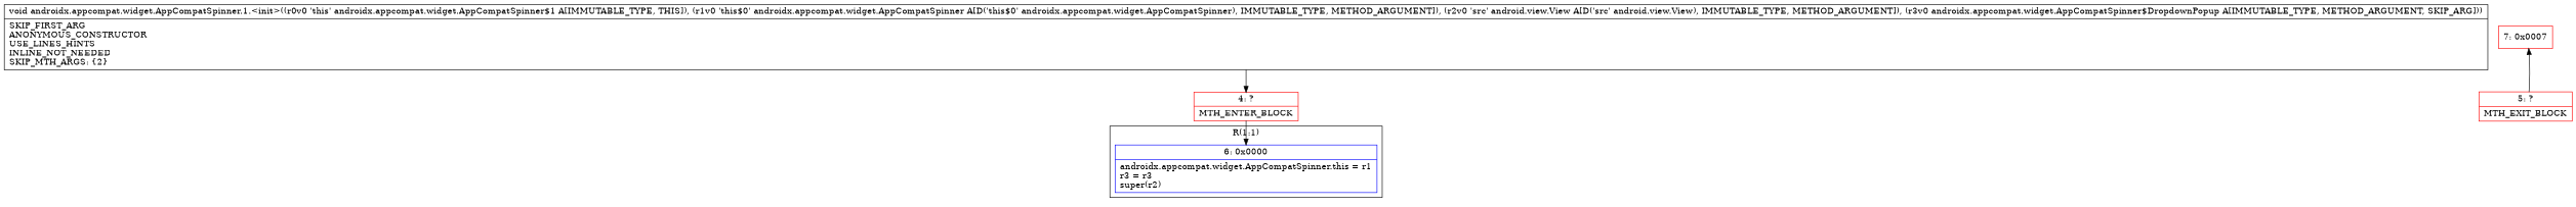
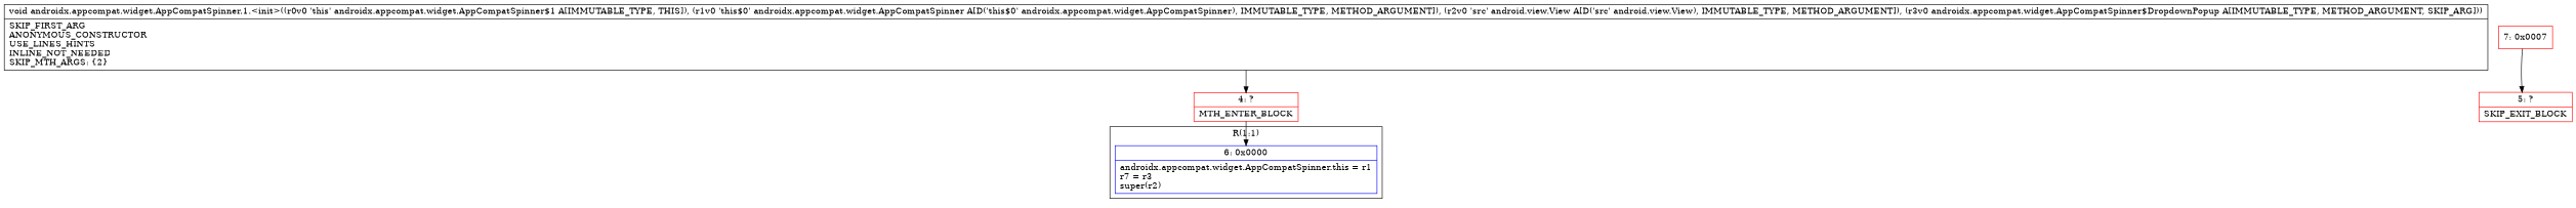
  digraph {
    node [color=red shape=record]
-   n1 [color=blue label="{6\:\ 0x0000|androidx.appcompat.widget.AppCompatSpinner.this = r1\lr3 = r3\lsuper(r2)\l}"]
+   n1 [color=blue label="{6\:\ 0x0000|androidx.appcompat.widget.AppCompatSpinner.this = r1\lr7 = r3\lsuper(r2)\l}"]
    n2 [label="{7\:\ 0x0007}"]
-   n3 [label="{5\:\ ?|MTH_EXIT_BLOCK\l}"]
+   n3 [label="{5\:\ ?|SKIP_EXIT_BLOCK\l}"]
    n4 [label="{4\:\ ?|MTH_ENTER_BLOCK\l}"]
    n5 [label="{void androidx.appcompat.widget.AppCompatSpinner.1.\<init\>((r0v0 'this' androidx.appcompat.widget.AppCompatSpinner$1 A[IMMUTABLE_TYPE, THIS]), (r1v0 'this$0' androidx.appcompat.widget.AppCompatSpinner A[D('this$0' androidx.appcompat.widget.AppCompatSpinner), IMMUTABLE_TYPE, METHOD_ARGUMENT]), (r2v0 'src' android.view.View A[D('src' android.view.View), IMMUTABLE_TYPE, METHOD_ARGUMENT]), (r3v0 androidx.appcompat.widget.AppCompatSpinner$DropdownPopup A[IMMUTABLE_TYPE, METHOD_ARGUMENT, SKIP_ARG]))  | SKIP_FIRST_ARG\lANONYMOUS_CONSTRUCTOR\lUSE_LINES_HINTS\lINLINE_NOT_NEEDED\lSKIP_MTH_ARGS: \{2\}\l}" color=""]
    subgraph cluster_1 {
      label="R(1:1)"
      n1
    }
-   n3 -> n2
+   n2 -> n3
    n4 -> n1
    n5 -> n4
  }
